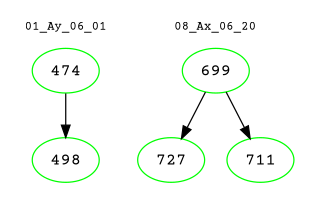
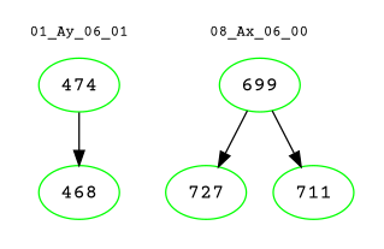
  digraph {
    fontname="Courier Prime"
    node [color=green fontname="Courier Prime"]
    edge [color=black fontname="Courier Prime"]
    n1 [label=474]
-   n2 [label=498]
+   n2 [label=468]
    n3 [label=699]
    n4 [label=727]
    n5 [label=711]
    subgraph cluster_1 {
      color=white
      fontsize=10
      label="01_Ay_06_01"
      n1
      n2
    }
    subgraph cluster_2 {
      color=white
      fontsize=10
-     label="08_Ax_06_20"
+     label="08_Ax_06_00"
      n3
      n4
      n5
    }
    n1 -> n2
    n3 -> n4
    n3 -> n5
  }
